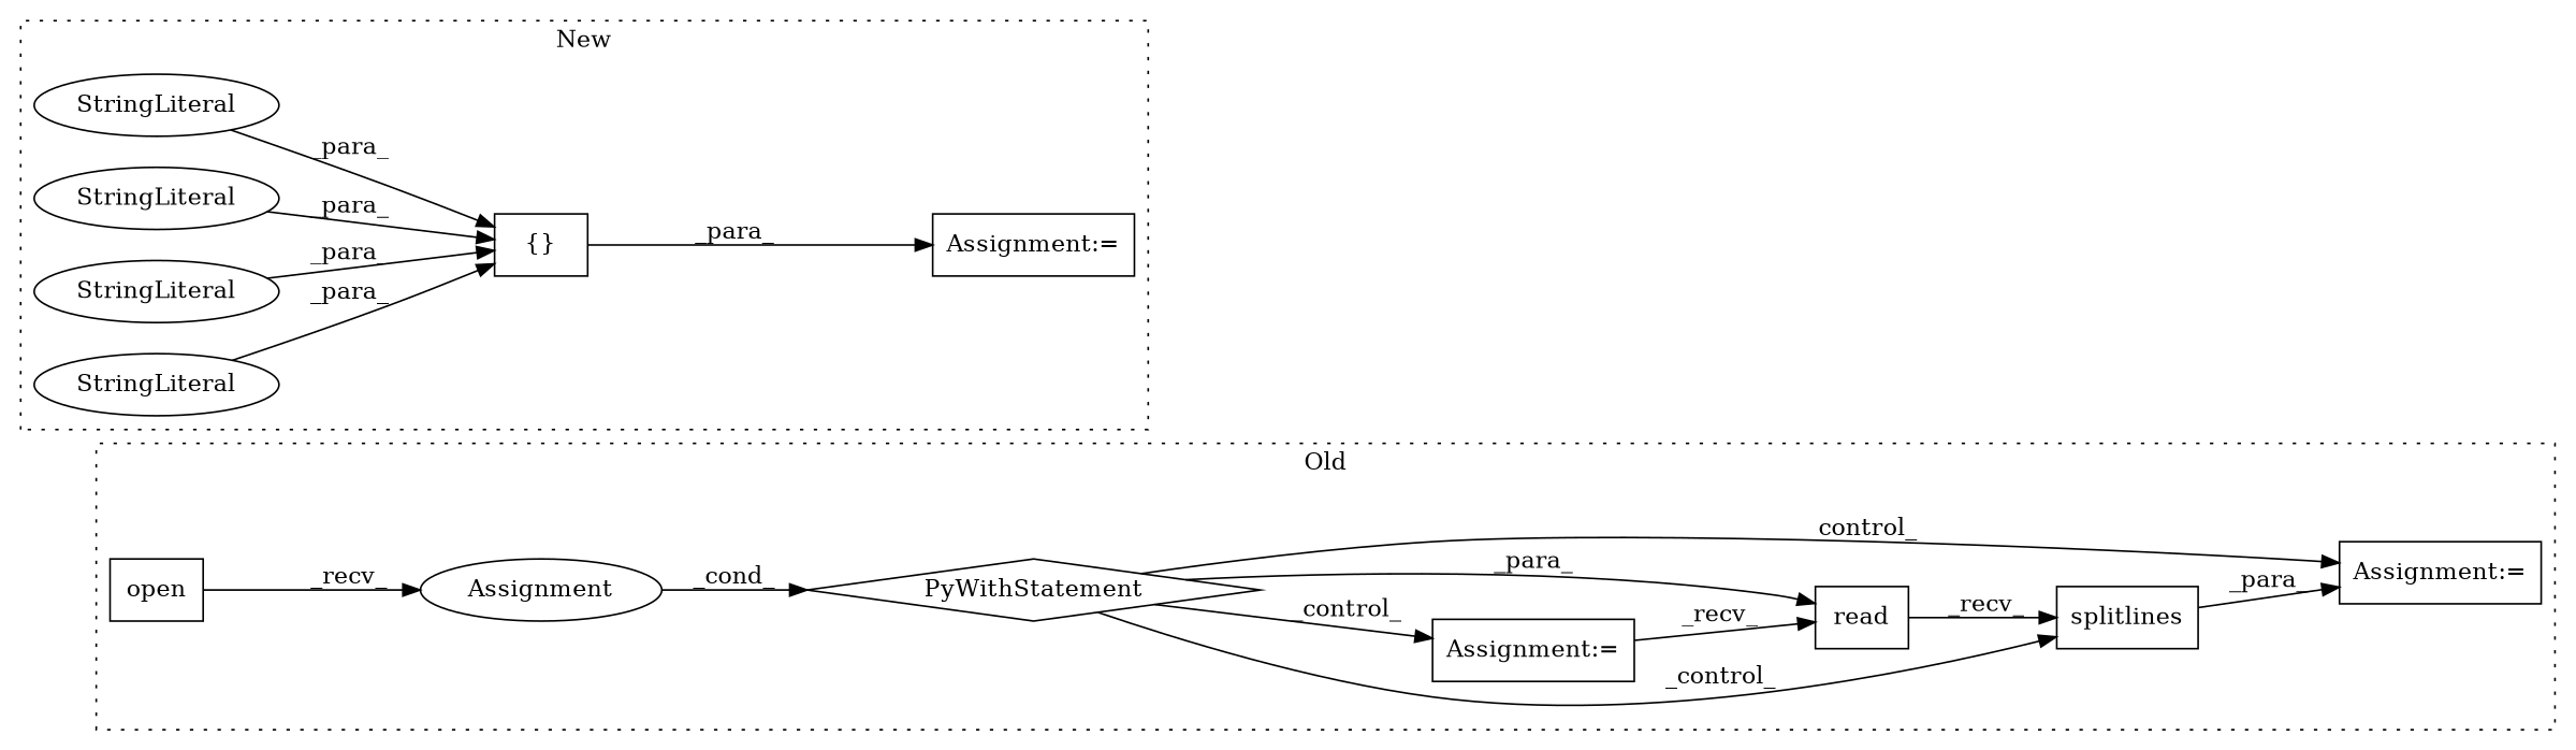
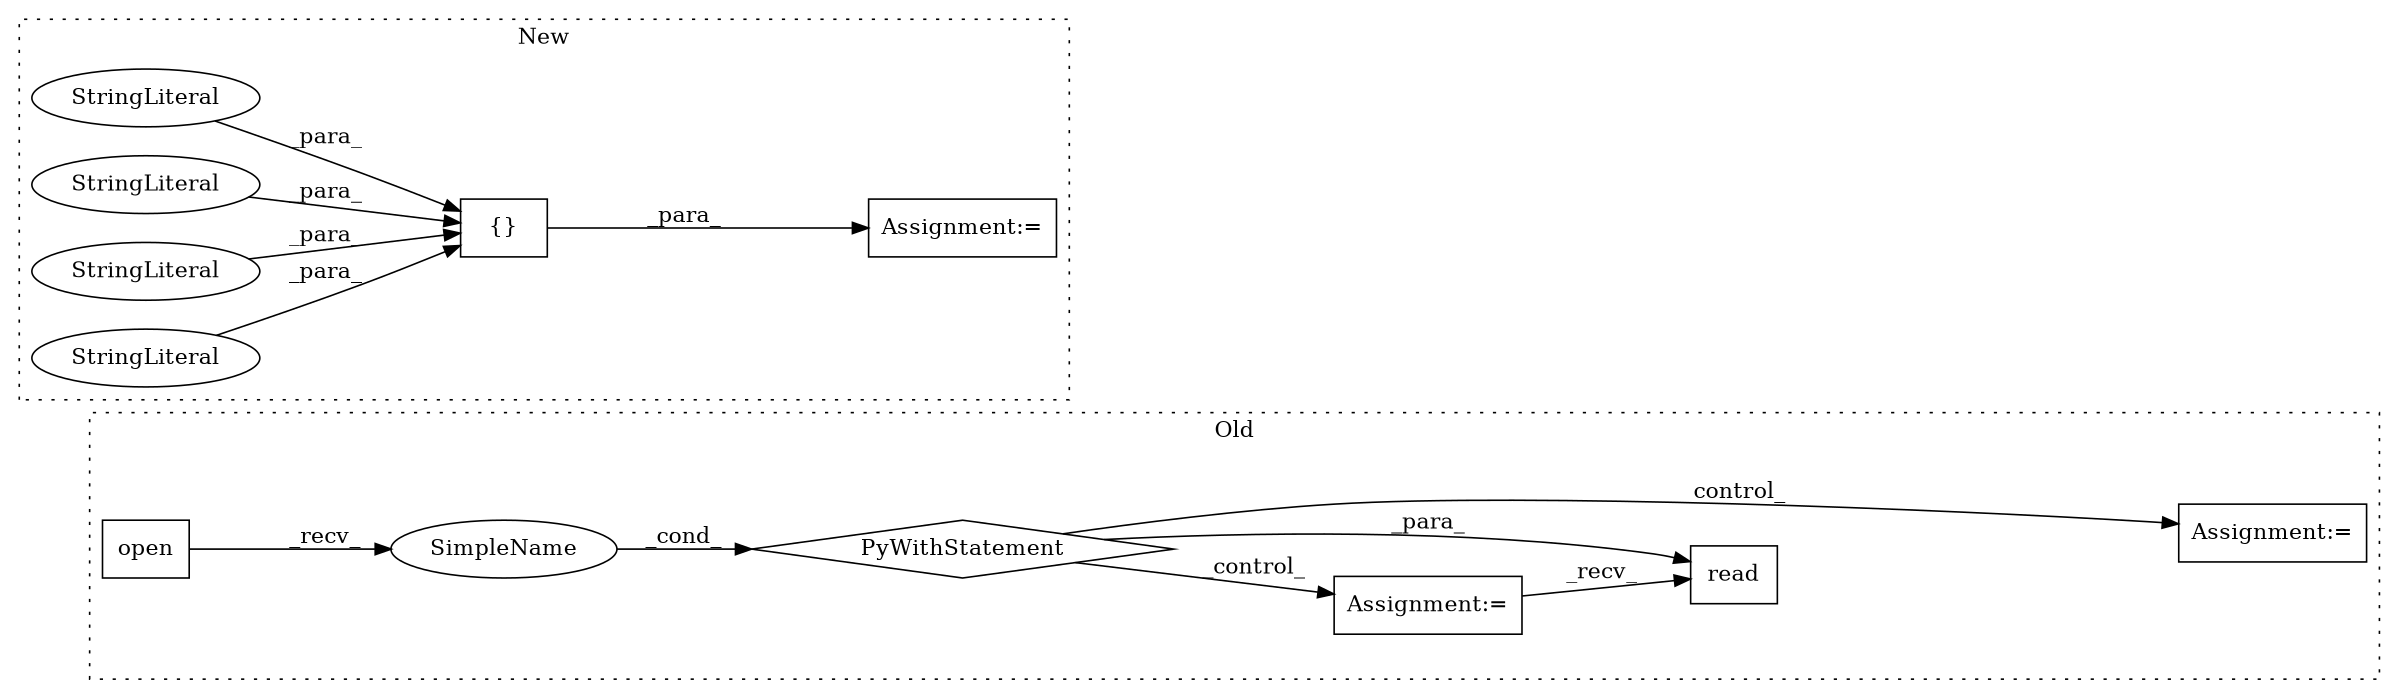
  digraph {
    rankdir=LR
    node [a=45 l=1 shape=box]
-   n1 [a=32 l=12 label=splitlines s=254]
    n2 [a=7 label="Assignment:=" s=243]
    n3 [a=32 l=6 label=read s=247]
    n4 [a=104 l="10,2" label=PyWithStatement s="165,204" shape=diamond]
-   n5 [a=42 label=Assignment shape=ellipse l=""]
+   n5 [a=42 label=SimpleName shape=ellipse l=""]
    n6 [a=7 l=2 label="Assignment:=" s=221]
    n7 [a=32 l="5,1" label=open s="175,203"]
    n8 [a=4 l="1,1" label="{}" s="190,364"]
    n9 [a=7 label="Assignment:=" s=177]
    n10 [l=22 label=StringLiteral s=290 shape=ellipse]
    n11 [l=16 label=StringLiteral s=348 shape=ellipse]
    n12 [l=15 label=StringLiteral s=313 shape=ellipse]
    n13 [l=15 label=StringLiteral s=227 shape=ellipse]
    subgraph cluster_1 {
      label=Old
      style=dotted
-     n1
      n2
      n3
      n4
      n5
      n6
      n7
    }
    subgraph cluster_2 {
      label=New
      style=dotted
      n8
      n9
      n10
      n11
      n12
      n13
    }
-   n1 -> n2 [label=_para_]
-   n3 -> n1 [label=_recv_]
-   n4 -> n1 [label=_control_]
    n4 -> n2 [label=_control_]
    n4 -> n3 [label=_para_]
    n4 -> n6 [label=_control_]
    n5 -> n4 [label=_cond_]
    n6 -> n3 [label=_recv_]
    n7 -> n5 [label=_recv_]
    n8 -> n9 [label=_para_]
    n10 -> n8 [label=_para_]
    n11 -> n8 [label=_para_]
    n12 -> n8 [label=_para_]
    n13 -> n8 [label=_para_]
  }
